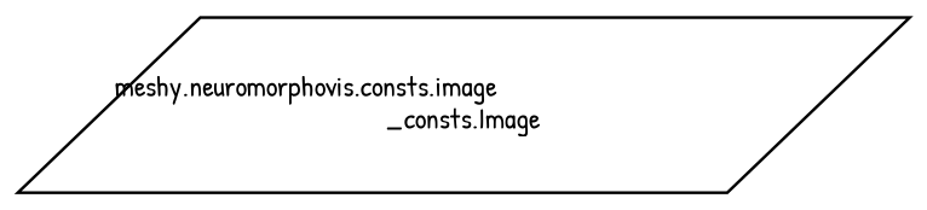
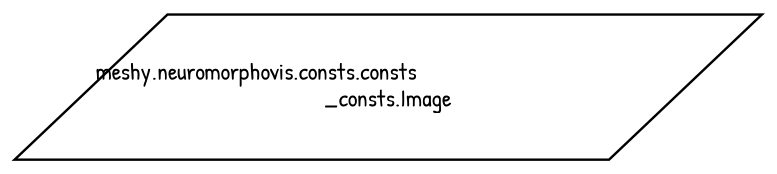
  digraph {
    rankdir=LR
    fontname="Patrick Hand"
-   n1 [color=black fillcolor=white fontname="Patrick Hand" fontsize=10 height=0.2 label="meshy.neuromorphovis.consts.image\l_consts.Image" shape=parallelogram style=filled width=0.4]
+   n1 [color=black fillcolor=white fontname="Patrick Hand" fontsize=10 height=0.2 label="meshy.neuromorphovis.consts.consts\l_consts.Image" shape=parallelogram style=filled width=0.4]
  }
